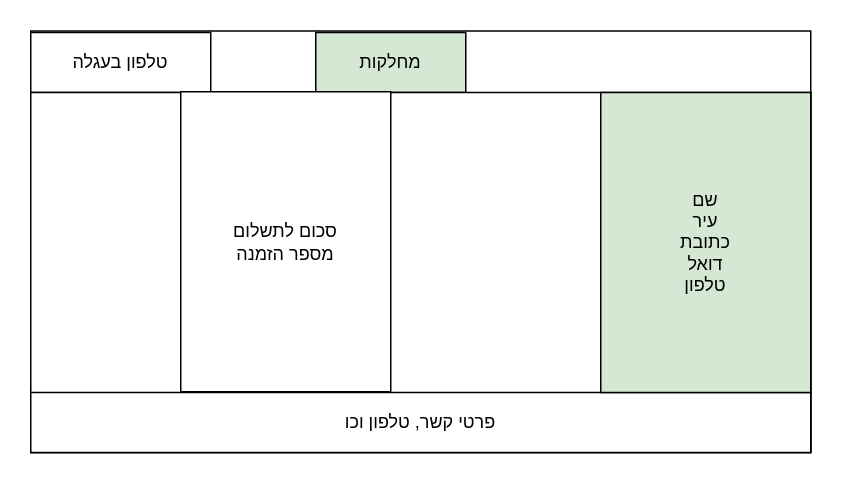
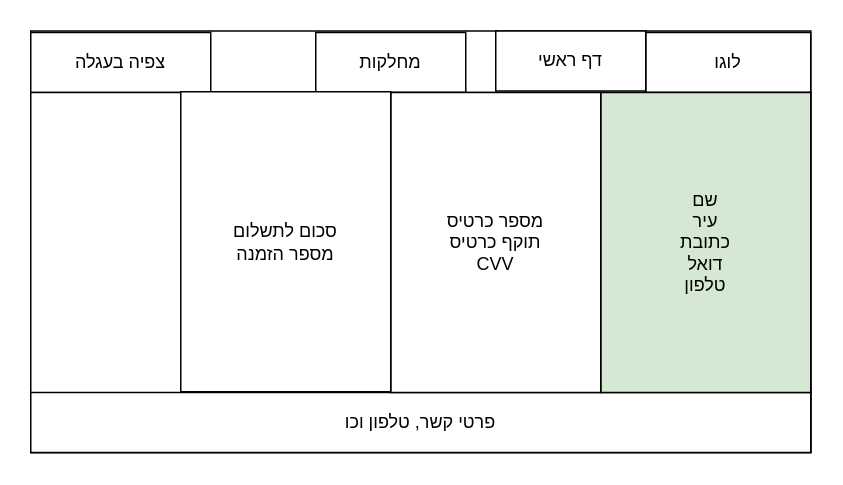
  <mxCell id="0" />
  <mxCell id="1" parent="0" />
  <mxCell id="2" value="" style="rounded=0;whiteSpace=wrap;html=1;" vertex="1" parent="1"><mxGeometry x="20" y="20" width="520" height="281" as="geometry" /></mxCell>
- <mxCell id="4" value="טלפון בעגלה" style="rounded=0;whiteSpace=wrap;html=1;" vertex="1" parent="1"><mxGeometry x="20" y="21" width="120" height="40" as="geometry" /></mxCell>
- <mxCell id="5" value="מחלקות" style="rounded=0;whiteSpace=wrap;html=1;fillColor=#d5e8d4;" vertex="1" parent="1"><mxGeometry x="210" y="21" width="100" height="40" as="geometry" /></mxCell>
+ <mxCell id="3" value="לוגו" style="rounded=0;whiteSpace=wrap;html=1;" vertex="1" parent="1"><mxGeometry x="430" y="21" width="110" height="40" as="geometry" /></mxCell>
+ <mxCell id="4" value="צפיה בעגלה" style="rounded=0;whiteSpace=wrap;html=1;" vertex="1" parent="1"><mxGeometry x="20" y="21" width="120" height="40" as="geometry" /></mxCell>
+ <mxCell id="5" value="מחלקות" style="rounded=0;whiteSpace=wrap;html=1;" vertex="1" parent="1"><mxGeometry x="210" y="21" width="100" height="40" as="geometry" /></mxCell>
  <mxCell id="6" value="" style="rounded=0;whiteSpace=wrap;html=1;" vertex="1" parent="1"><mxGeometry x="20" y="61" width="520" height="240" as="geometry" /></mxCell>
+ <mxCell id="7" value="דף ראשי" style="rounded=0;whiteSpace=wrap;html=1;" vertex="1" parent="1"><mxGeometry x="330" y="20" width="100" height="40" as="geometry" /></mxCell>
  <mxCell id="8" value="פרטי קשר, טלפון וכו" style="rounded=0;whiteSpace=wrap;html=1;" vertex="1" parent="1"><mxGeometry x="20" y="261" width="520" height="40" as="geometry" /></mxCell>
  <mxCell id="9" value="שם&lt;br&gt;עיר&lt;br&gt;כתובת&lt;br&gt;דואל&lt;br&gt;טלפון" style="rounded=0;whiteSpace=wrap;html=1;fillColor=#d5e8d4;" vertex="1" parent="1"><mxGeometry x="400" y="61" width="140" height="200" as="geometry" /></mxCell>
+ <mxCell id="10" value="מספר כרטיס&lt;br&gt;תוקף כרטיס&lt;br&gt;CVV&lt;br&gt;" style="rounded=0;whiteSpace=wrap;html=1;" vertex="1" parent="1"><mxGeometry x="260" y="61" width="140" height="200" as="geometry" /></mxCell>
  <mxCell id="11" value="סכום לתשלום&lt;br&gt;מספר הזמנה" style="rounded=0;whiteSpace=wrap;html=1;" vertex="1" parent="1"><mxGeometry x="120" y="60.5" width="140" height="200" as="geometry" /></mxCell>
